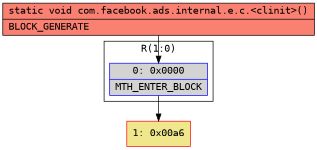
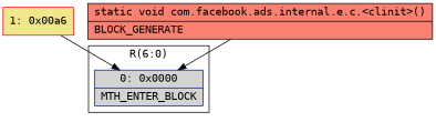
  digraph {
    fontname="DejaVu Sans Mono"
    node [fontname="DejaVu Sans Mono" shape=record style=filled]
    edge [arrowhead=normal fontname="DejaVu Sans Mono"]
    n1 [color=blue fillcolor=lightgrey label="{0\:\ 0x0000|MTH_ENTER_BLOCK\l}"]
    n2 [color=red fillcolor=khaki label="{1\:\ 0x00a6}"]
    n3 [fillcolor=salmon label="{static void com.facebook.ads.internal.e.c.\<clinit\>()  | BLOCK_GENERATE\l}"]
    subgraph cluster_1 {
-     label="R(1:0)"
+     label="R(6:0)"
      n1
    }
-   n1 -> n2
+   n2 -> n1
    n3 -> n1
  }
